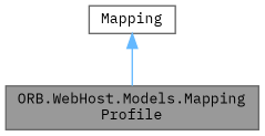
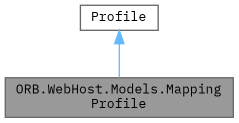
  digraph {
    fontname="IBM Plex Mono"
    node [color=gray40 fontname="IBM Plex Mono" fontsize=10 shape=box style=filled]
    n1 [fillcolor=grey60 fontcolor=black height=0.2 label="ORB.WebHost.Models.Mapping\lProfile" width=0.4]
-   n2 [fillcolor=white height=0.2 label=Mapping width=0.4]
+   n2 [fillcolor=white height=0.2 label=Profile width=0.4]
    n2 -> n1 [color=steelblue1 dir=back fontname="IBM Plex Mono" fontsize=10 labelfontname=Helvetica labelfontsize=10 style=solid]
  }
